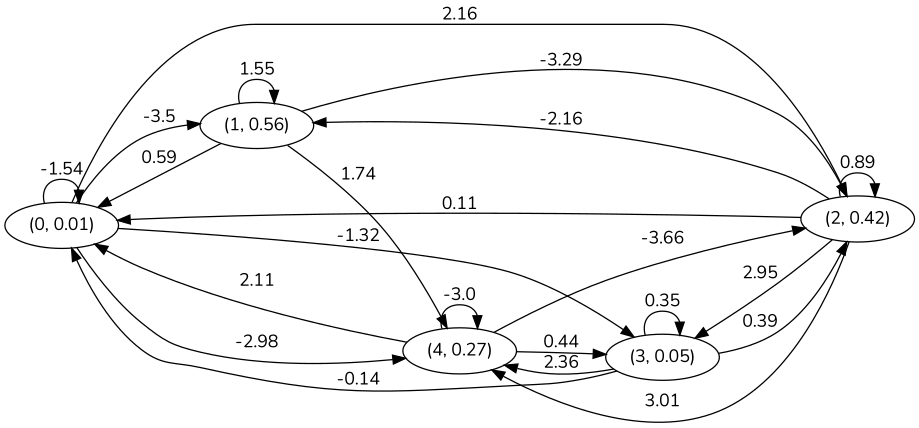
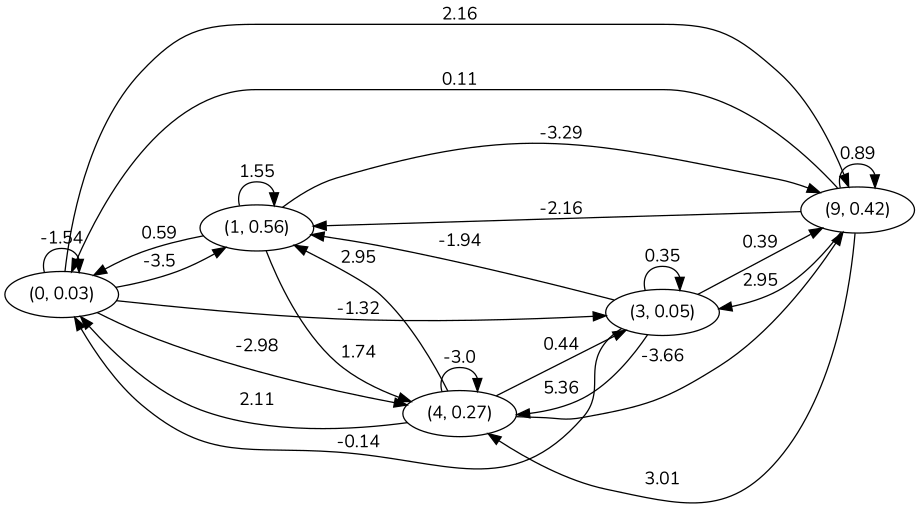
  digraph {
    fontname=Nunito
    rankdir=LR
    node [fontname=Nunito]
    edge [fontname=Nunito]
-   n1 [label="(0, 0.01)"]
+   n1 [label="(0, 0.03)"]
    n2 [label="(1, 0.56)"]
-   n3 [label="(2, 0.42)"]
+   n3 [label="(9, 0.42)"]
    n4 [label="(3, 0.05)"]
    n5 [label="(4, 0.27)"]
    n1 -> n1 [label=-1.54]
    n1 -> n2 [label=-3.5]
    n1 -> n3 [label=2.16]
    n1 -> n4 [label=-1.32]
    n1 -> n5 [label=-2.98]
    n2 -> n1 [label=0.59]
    n2 -> n2 [label=1.55]
    n2 -> n3 [label=-3.29]
    n2 -> n5 [label=1.74]
    n3 -> n1 [label=0.11]
    n3 -> n2 [label=-2.16]
    n3 -> n3 [label=0.89]
    n3 -> n4 [label=2.95]
    n3 -> n5 [label=3.01]
    n4 -> n1 [label=-0.14]
+   n4 -> n2 [label=-1.94]
    n4 -> n3 [label=0.39]
    n4 -> n4 [label=0.35]
-   n4 -> n5 [label=2.36]
+   n4 -> n5 [label=5.36]
    n5 -> n1 [label=2.11]
+   n5 -> n2 [label=2.95]
    n5 -> n3 [label=-3.66]
    n5 -> n4 [label=0.44]
    n5 -> n5 [label=-3.0]
  }
